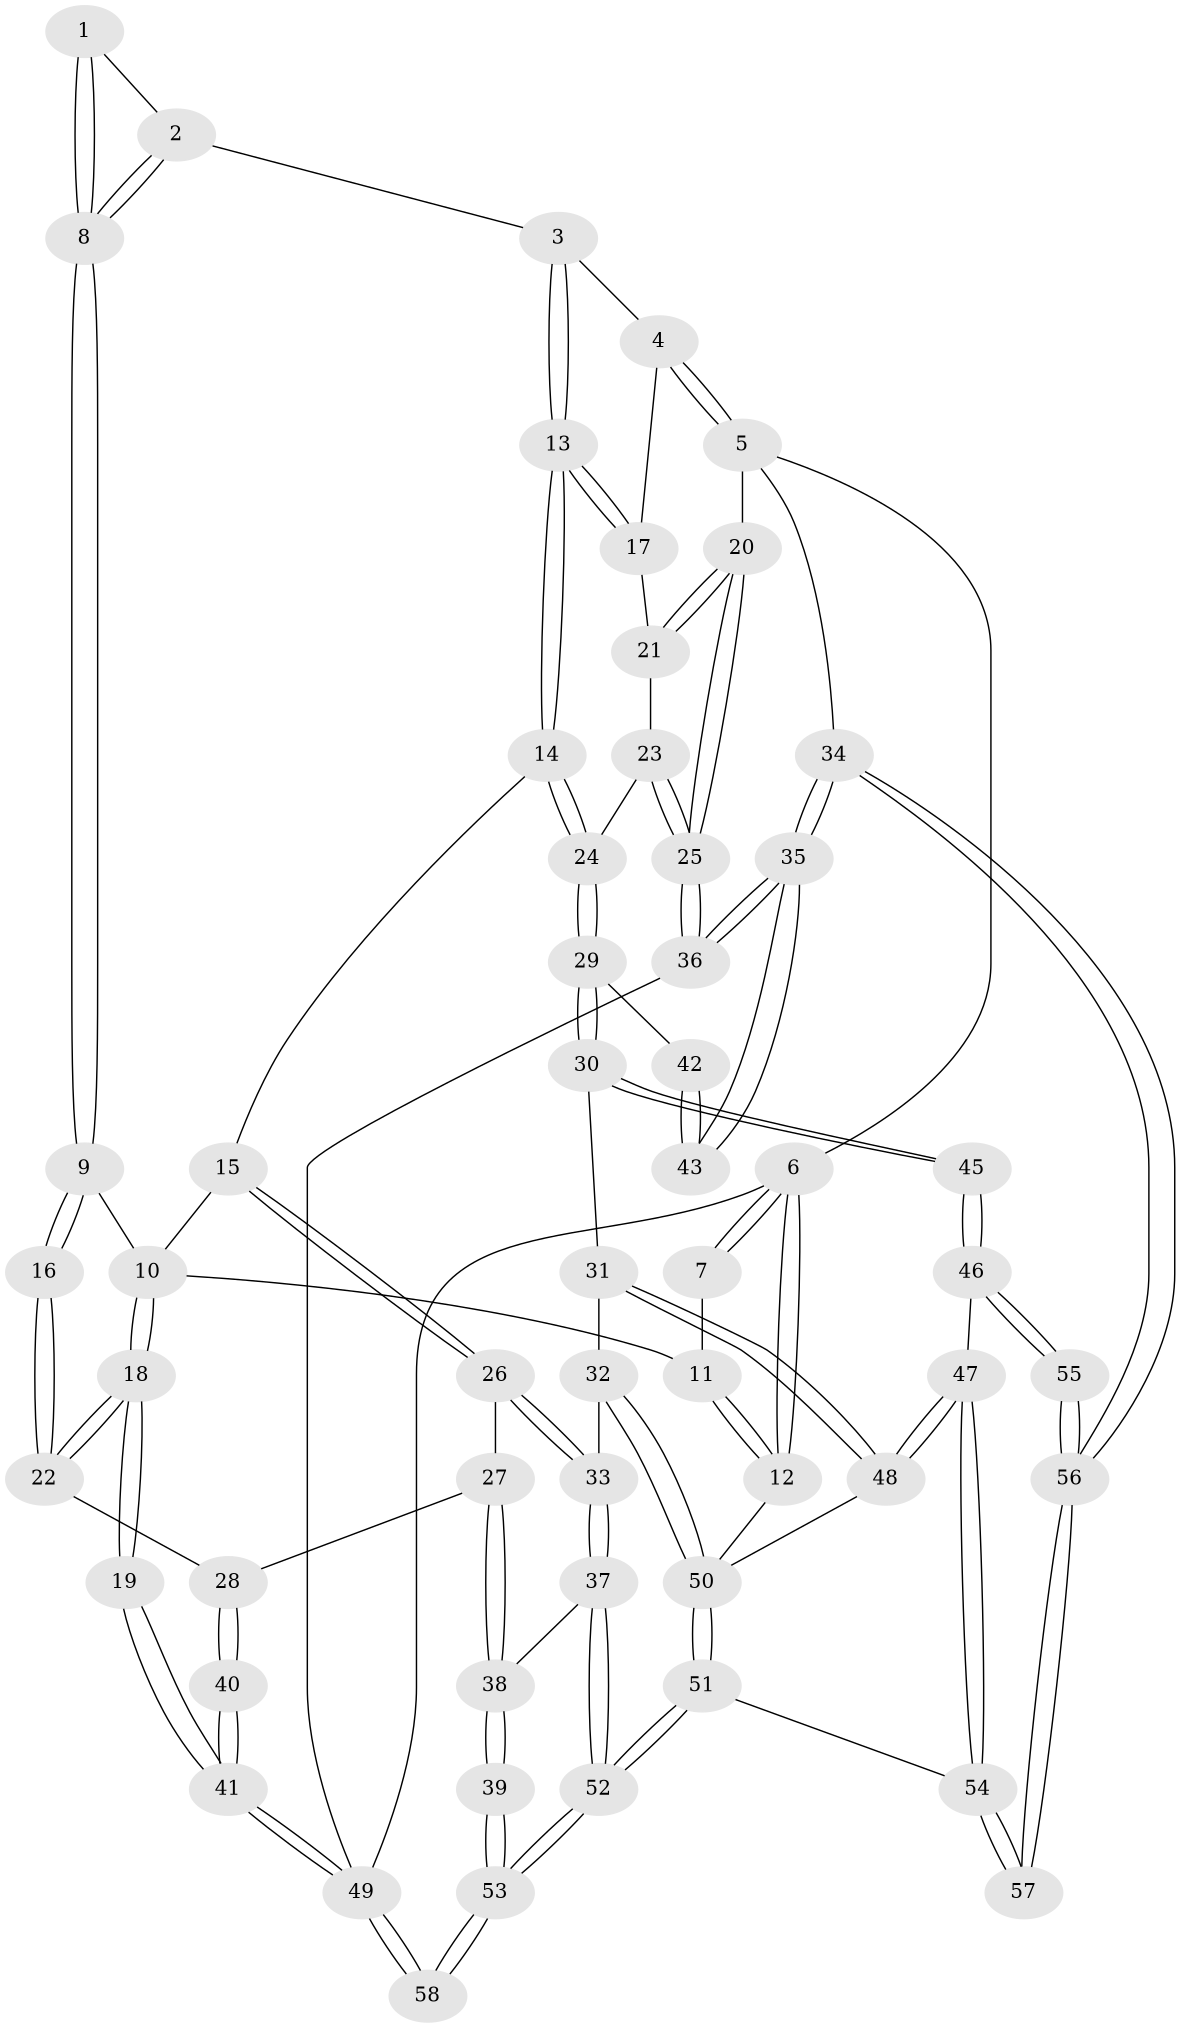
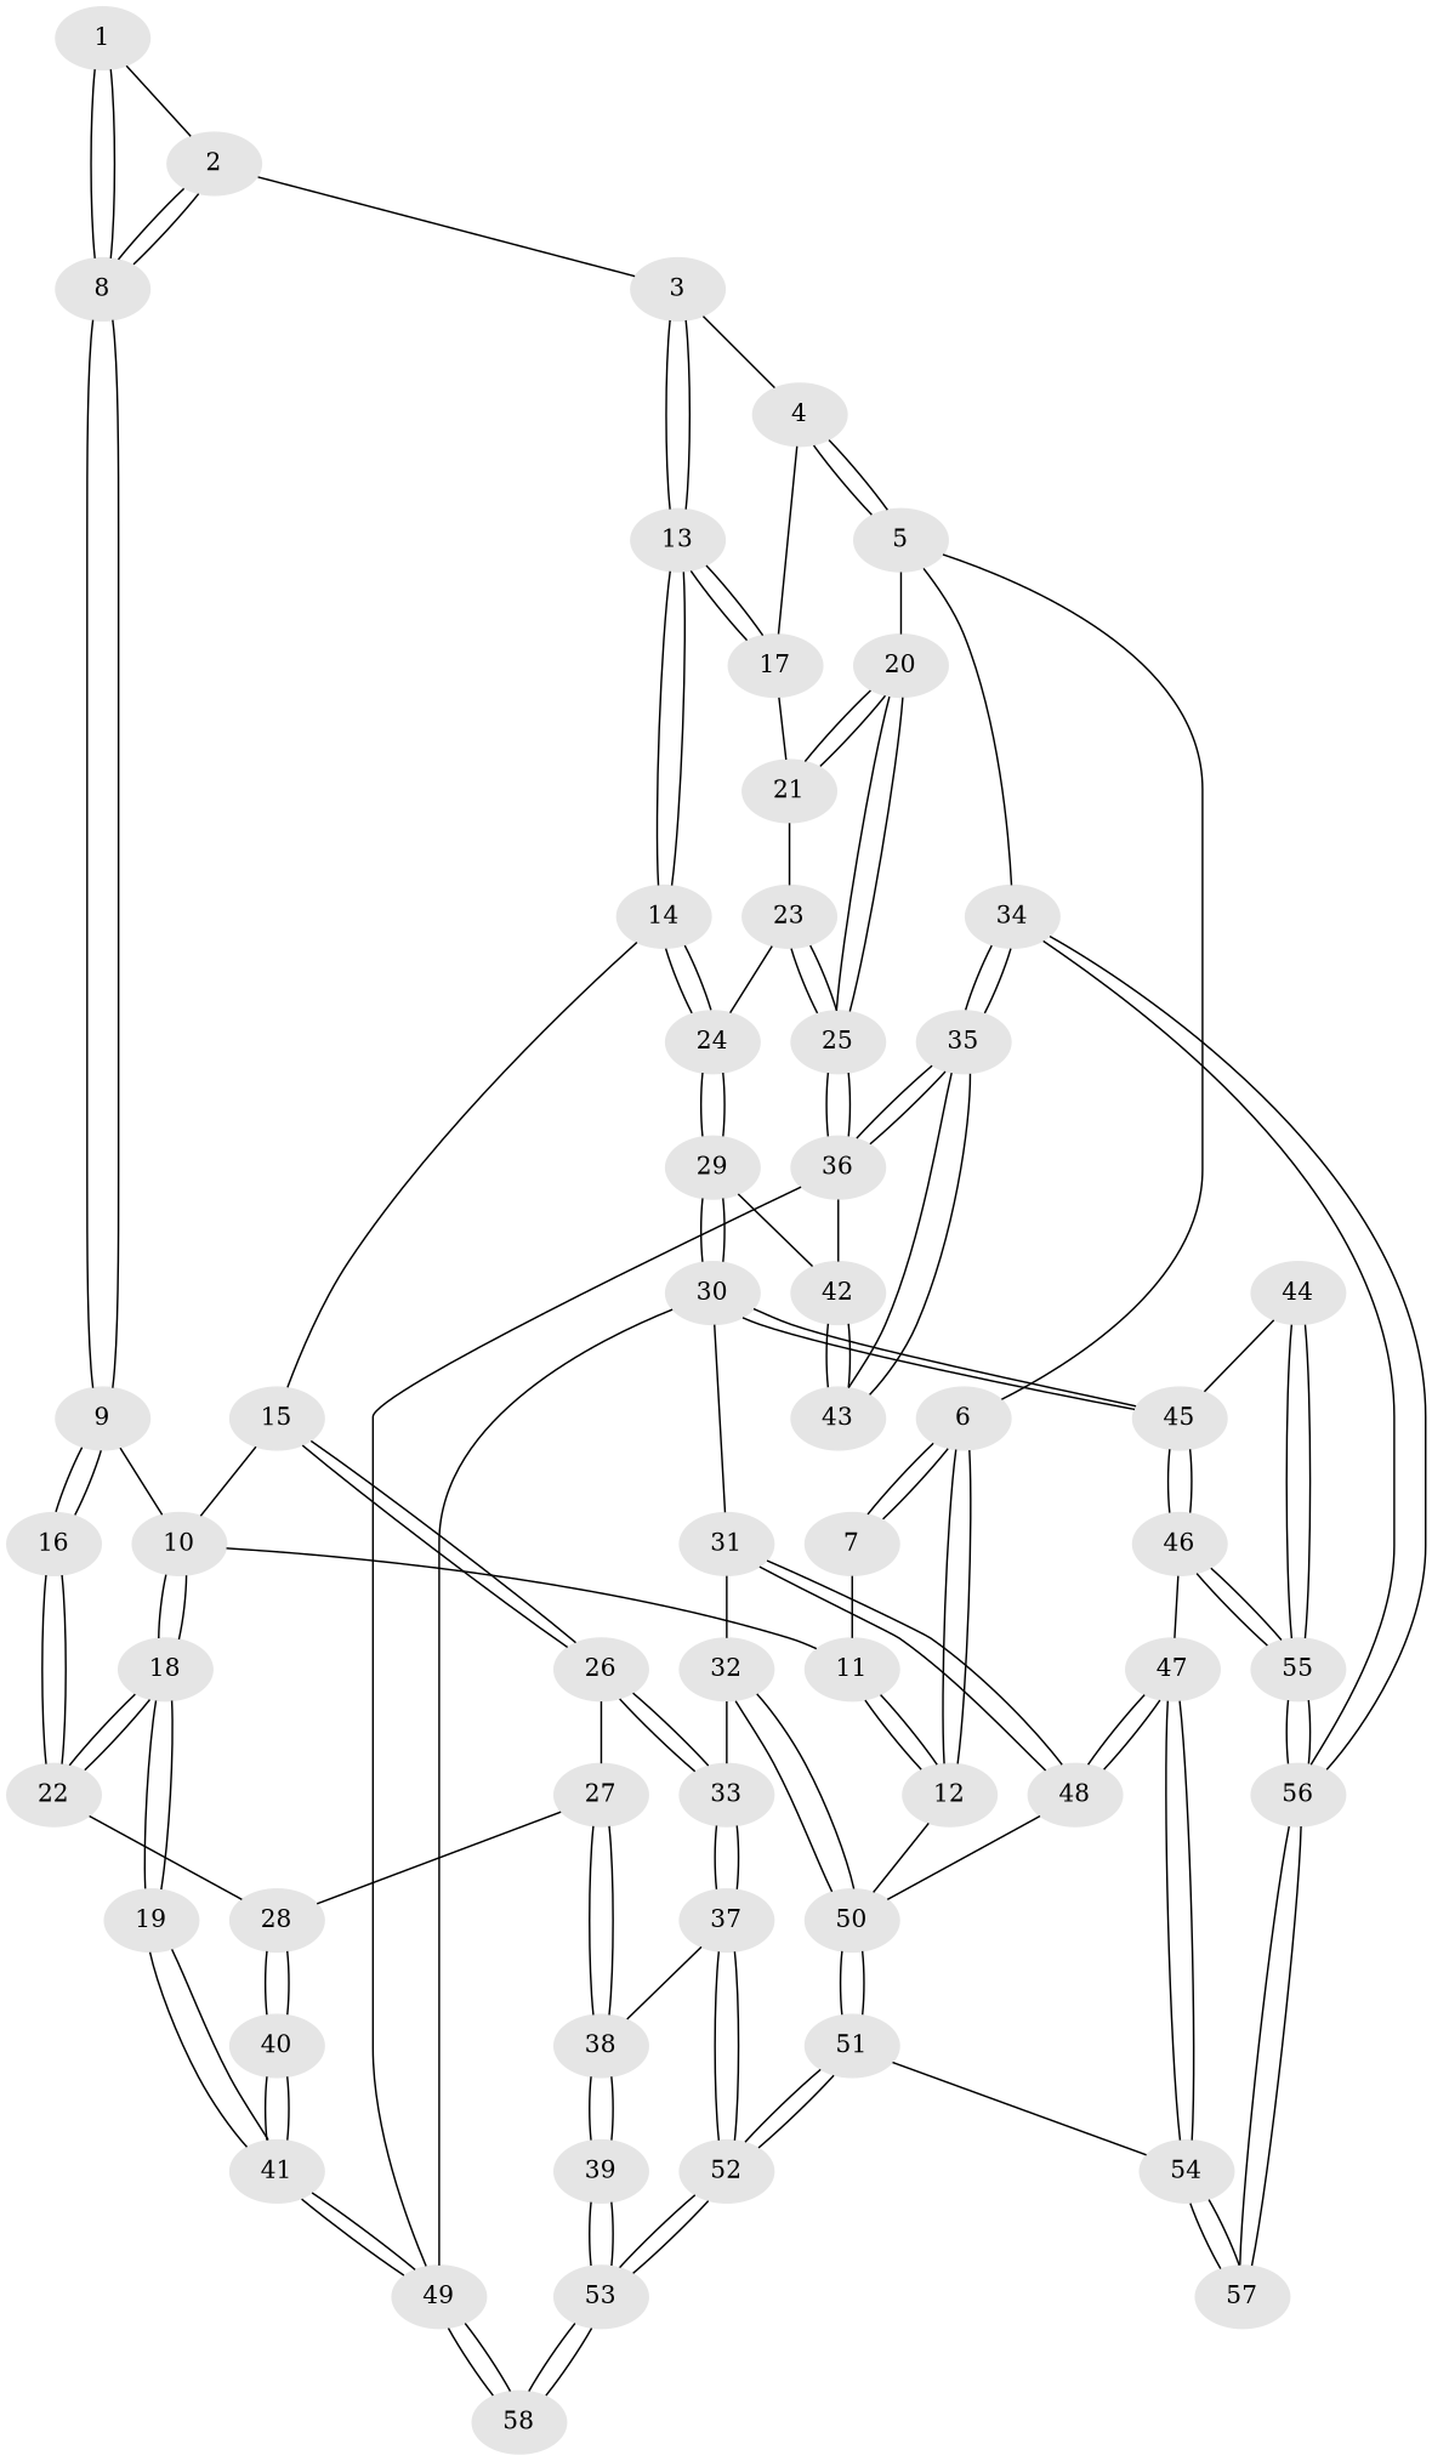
  graph {
    node [color=gray90 style=filled]
    1
    2
    8
    3
    9
    4
    13
    5
    17
    14
    6
    20
    34
    21
    7
    12
    49
    25
    35
    56
    11
    50
    58
    10
    16
    18
    22
    19
    41
    15
    24
    26
    29
    27
    33
    28
    23
    36
    40
    30
    42
    38
    37
    39
    31
    45
    43
    32
    48
    46
    51
    52
    57
    53
+   44
    55
    47
    54
    1 -- 2
    1 -- 8
    1 -- 8
    2 -- 8
    2 -- 8
    2 -- 3
    8 -- 9
    8 -- 9
    3 -- 4
    3 -- 13
    3 -- 13
    9 -- 10
    9 -- 16
    9 -- 16
    4 -- 5
    4 -- 5
    4 -- 17
    13 -- 17
    13 -- 17
    13 -- 14
    13 -- 14
    5 -- 6
    5 -- 20
    5 -- 34
    17 -- 21
    14 -- 15
    14 -- 24
    14 -- 24
    6 -- 7
    6 -- 7
    6 -- 12
    6 -- 12
-   6 -- 49
+   30 -- 49
    20 -- 21
    20 -- 21
    20 -- 25
    20 -- 25
    34 -- 35
    34 -- 35
    34 -- 56
    34 -- 56
    21 -- 23
    7 -- 11
    12 -- 50
    49 -- 58
    49 -- 58
    25 -- 36
    25 -- 36
    35 -- 36
    35 -- 36
    35 -- 43
    35 -- 43
    56 -- 57
    56 -- 57
    11 -- 12
    11 -- 12
    50 -- 51
    50 -- 51
    10 -- 11
    10 -- 18
    10 -- 18
    16 -- 22
    16 -- 22
    18 -- 22
    18 -- 22
    18 -- 19
    18 -- 19
    22 -- 28
    19 -- 41
    19 -- 41
    41 -- 49
    41 -- 49
    15 -- 10
    15 -- 26
    15 -- 26
    24 -- 29
    24 -- 29
    26 -- 27
    26 -- 33
    26 -- 33
    29 -- 30
    29 -- 30
    29 -- 42
    27 -- 28
    27 -- 38
    27 -- 38
    33 -- 37
    33 -- 37
    28 -- 40
    28 -- 40
    23 -- 25
    23 -- 25
    23 -- 24
    36 -- 49
+   36 -- 42
    40 -- 41
    40 -- 41
    30 -- 31
    30 -- 45
    30 -- 45
    42 -- 43
    42 -- 43
    38 -- 39
    38 -- 39
    37 -- 38
    37 -- 52
    37 -- 52
    39 -- 53
    39 -- 53
    31 -- 32
    31 -- 48
    31 -- 48
    45 -- 46
    45 -- 46
    32 -- 50
    32 -- 50
    32 -- 33
    48 -- 50
    46 -- 55
    46 -- 55
    46 -- 47
    51 -- 52
    51 -- 52
    51 -- 54
    52 -- 53
    52 -- 53
    53 -- 58
    53 -- 58
+   44 -- 45
+   44 -- 55
+   44 -- 55
    55 -- 56
    55 -- 56
    47 -- 48
    47 -- 48
    47 -- 54
    47 -- 54
    54 -- 57
    54 -- 57
  }
